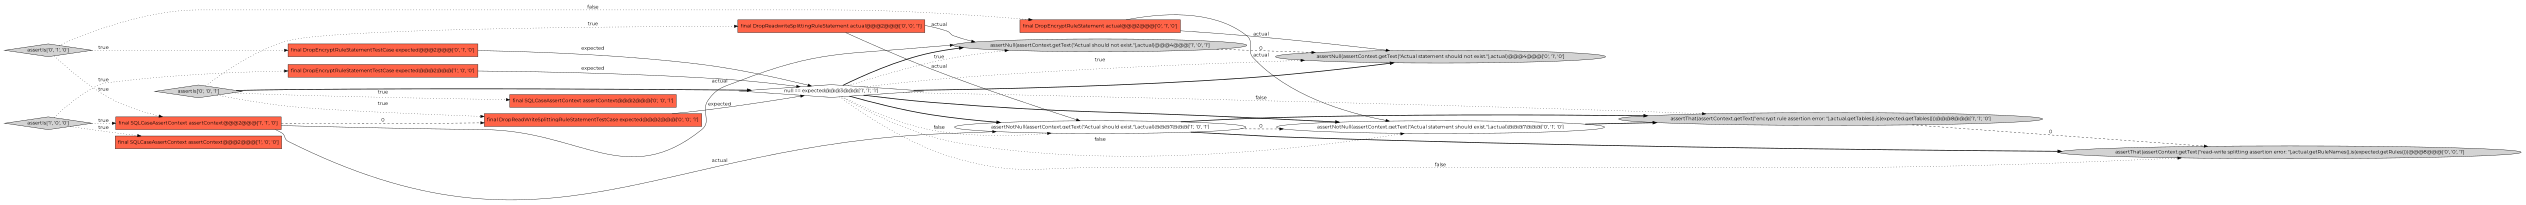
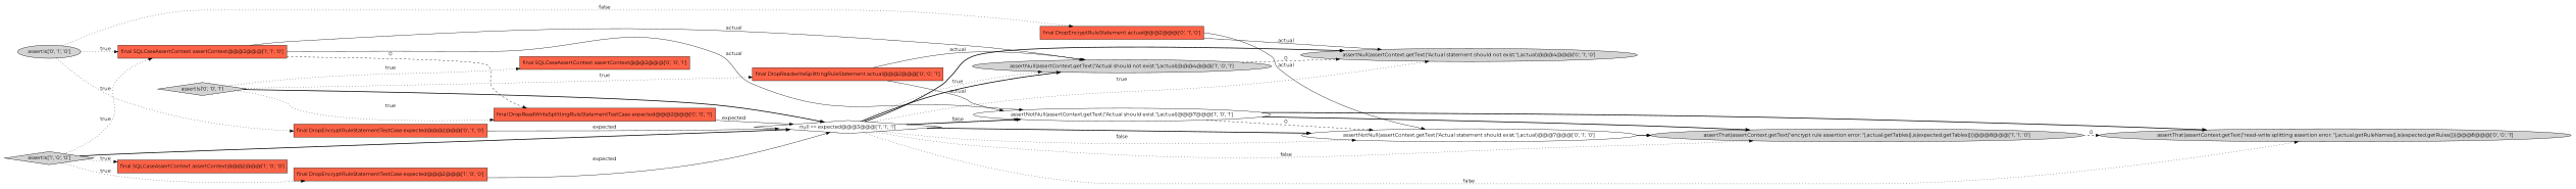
  digraph {
    fontname=Montserrat
    rankdir=LR
    node [fillcolor=tomato fontname=Montserrat shape=box style=filled]
    edge [fontname=Montserrat style=dotted]
    n1 [label="final SQLCaseAssertContext assertContext@@@2@@@['1', '0', '0']"]
    n2 [label="final DropReadwriteSplittingRuleStatement actual@@@2@@@['0', '0', '1']"]
    n3 [fillcolor=white label="assertNotNull(assertContext.getText(\"Actual should exist.\"),actual)@@@7@@@['1', '0', '1']" shape=ellipse]
    n4 [fillcolor=lightgray label="assertNull(assertContext.getText(\"Actual should not exist.\"),actual)@@@4@@@['1', '0', '1']" shape=ellipse]
    n5 [fillcolor=lightgray label="assertThat(assertContext.getText(\"read-write splitting assertion error: \"),actual.getRuleNames(),is(expected.getRules()))@@@8@@@['0', '0', '1']" shape=ellipse]
    n6 [fillcolor=white label="assertNotNull(assertContext.getText(\"Actual statement should exist.\"),actual)@@@7@@@['0', '1', '0']" shape=ellipse]
    n7 [fillcolor=lightgray label="assertThat(assertContext.getText(\"encrypt rule assertion error: \"),actual.getTables(),is(expected.getTables()))@@@8@@@['1', '1', '0']" shape=ellipse]
    n8 [fillcolor=lightgray label="assertNull(assertContext.getText(\"Actual statement should not exist.\"),actual)@@@4@@@['0', '1', '0']" shape=ellipse]
    n9 [label="final SQLCaseAssertContext assertContext@@@2@@@['1', '1', '0']"]
    n10 [label="final DropReadWriteSplittingRuleStatementTestCase expected@@@2@@@['0', '0', '1']"]
    n11 [fillcolor=white label="null == expected@@@3@@@['1', '1', '1']" shape=diamond]
    n12 [fillcolor=lightgray label="assertIs['1', '0', '0']" shape=diamond]
    n13 [label="final DropEncryptRuleStatementTestCase expected@@@2@@@['1', '0', '0']"]
    n14 [label="final DropEncryptRuleStatementTestCase expected@@@2@@@['0', '1', '0']"]
    n15 [label="final DropEncryptRuleStatement actual@@@2@@@['0', '1', '0']"]
-   n16 [fillcolor=lightgray label="assertIs['0', '1', '0']" shape=diamond]
+   n16 [fillcolor=lightgray label="assertIs['0', '1', '0']" shape=ellipse]
    n17 [fillcolor=lightgray label="assertIs['0', '0', '1']" shape=diamond]
    n18 [label="final SQLCaseAssertContext assertContext@@@2@@@['0', '0', '1']"]
    n2 -> n3 [label=actual style=solid]
    n2 -> n4 [label=actual style=solid]
    n3 -> n5 [style=bold]
    n3 -> n6 [label=0 style=dashed]
    n3 -> n7 [style=bold]
    n4 -> n8 [label=0 style=dashed]
    n6 -> n7 [style=bold]
    n7 -> n5 [label=0 style=dashed]
    n9 -> n3 [label=actual style=solid]
    n9 -> n4 [label=actual style=solid]
    n9 -> n10 [label=0 style=dashed]
    n10 -> n11 [label=expected style=solid]
    n11 -> n3 [label=false]
    n11 -> n3 [style=bold]
    n11 -> n4 [label=true]
    n11 -> n4 [style=bold]
    n11 -> n5 [label=false]
    n11 -> n6 [style=bold]
    n11 -> n6 [label=false]
    n11 -> n7 [label=false]
    n11 -> n8 [label=true]
    n11 -> n8 [style=bold]
    n12 -> n1 [label=true]
    n12 -> n9 [label=true]
+   n12 -> n11 [style=bold]
    n12 -> n13 [label=true]
    n13 -> n11 [label=expected style=solid]
    n14 -> n11 [label=expected style=solid]
    n15 -> n6 [label=actual style=solid]
    n15 -> n8 [label=actual style=solid]
    n16 -> n9 [label=true]
    n16 -> n14 [label=true]
    n16 -> n15 [label=false]
    n17 -> n2 [label=true]
    n17 -> n10 [label=true]
    n17 -> n11 [style=bold]
    n17 -> n18 [label=true]
  }
